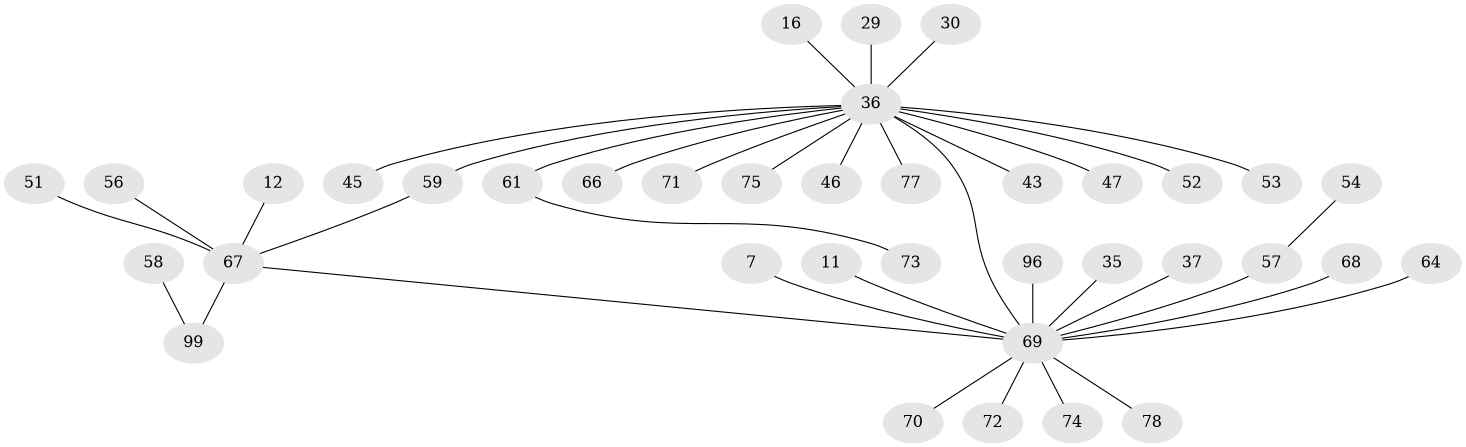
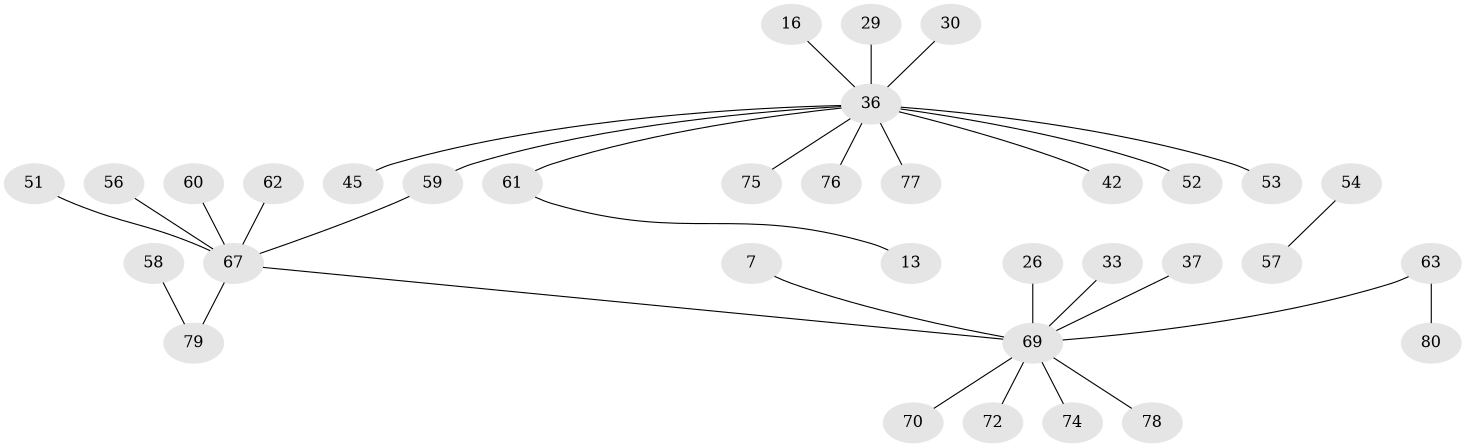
  graph {
    node [color=gray90 style=filled]
    69 [super="+3+17+10"]
    70
    72 [super="+46"]
    74
    78 [super="+41"]
    7
-   11
    36 [super="+6+33"]
-   43
-   47
+   47 [label=42]
    52
    53
    n13 [label=45]
    59
    61
-   66 [super="+49"]
-   71 [super="+22"]
    75
-   76 [label=46]
+   76
    77 [super="+40"]
    16
-   26 [label=96]
+   26
    29
    30
-   35
+   35 [label=33]
    67 [super="+32+39+44+65+50"]
-   73
+   73 [label=13]
    37 [super="+23"]
-   79 [label=99]
+   79
    51
    57 [super="+48"]
    54
    56
    58 [super="+5+21"]
-   62 [label=12]
-   63 [super="+45" label=64]
-   68 [super="+42"]
+   60
+   62
+   63 [super="+45"]
+   80
    69 -- 70
    69 -- 72
    69 -- 74
    69 -- 78
    7 -- 69
-   11 -- 69
-   36 -- 69 [weight=2]
-   36 -- 43
    36 -- 47
    36 -- 52
    36 -- 53
    36 -- n13
    36 -- 59
    36 -- 61
-   36 -- 66
-   36 -- 71
    36 -- 75
    36 -- 76
    36 -- 77
    59 -- 67
    61 -- 73
    16 -- 36
    26 -- 69
    29 -- 36
    30 -- 36
    35 -- 69
    67 -- 69
    67 -- 79
    37 -- 69
    51 -- 67
-   57 -- 69
    54 -- 57
    56 -- 67
    58 -- 79
+   60 -- 67
    62 -- 67
    63 -- 69
-   68 -- 69
+   63 -- 80
  }
